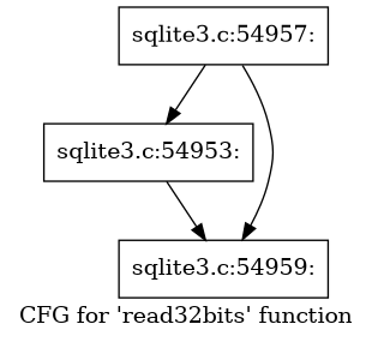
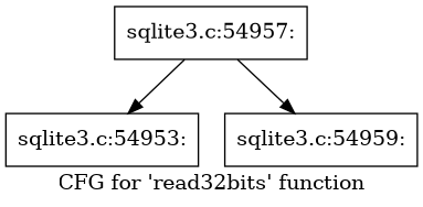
  digraph {
    label="CFG for 'read32bits' function"
    node [shape=record]
    n1 [label="{sqlite3.c:54953:}"]
    n2 [label="{sqlite3.c:54959:}"]
    n3 [label="{sqlite3.c:54957:}"]
-   n1 -> n2
    n3 -> n1
    n3 -> n2
  }
